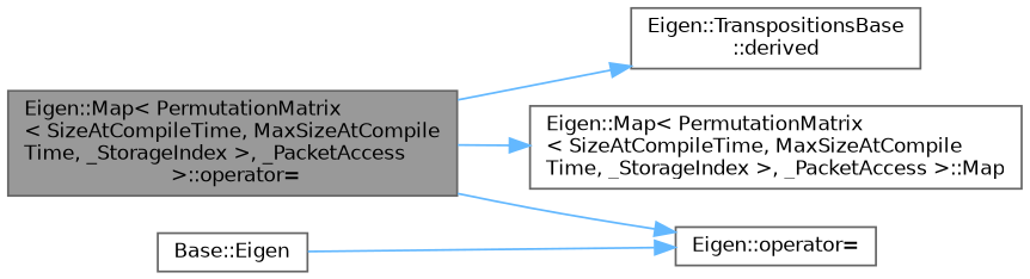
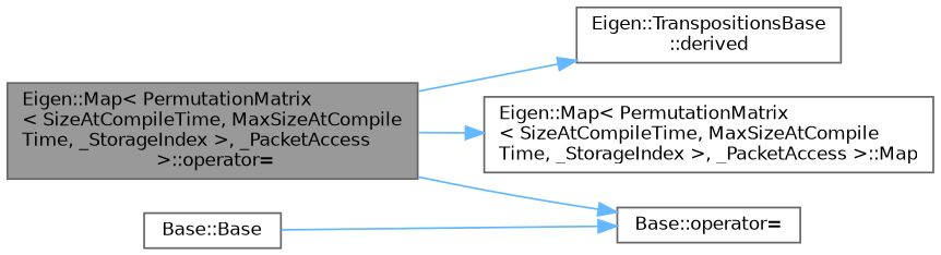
  digraph {
    rankdir=LR
    node [color=grey40 fillcolor=white fontname=Helvetica fontsize=10 shape=box style=filled]
    edge [color=steelblue1 fontname=Helvetica fontsize=10 labelfontname=Helvetica labelfontsize=10 style=solid]
    n1 [color=gray40 fillcolor=grey60 fontcolor=black height=0.2 label="Eigen::Map\< PermutationMatrix\l\< SizeAtCompileTime, MaxSizeAtCompile\lTime, _StorageIndex \>, _PacketAccess\l \>::operator=" width=0.4]
    n2 [height=0.2 label="Eigen::TranspositionsBase\l::derived" width=0.4]
    n3 [height=0.2 label="Eigen::Map\< PermutationMatrix\l\< SizeAtCompileTime, MaxSizeAtCompile\lTime, _StorageIndex \>, _PacketAccess \>::Map" width=0.4]
-   n4 [height=0.2 label="Eigen::operator=" width=0.4]
-   n5 [height=0.2 label="Base::Eigen" width=0.4]
+   n4 [height=0.2 label="Base::operator=" width=0.4]
+   n5 [height=0.2 label="Base::Base" width=0.4]
    n1 -> n2
    n1 -> n3
    n1 -> n4
    n5 -> n4
  }
